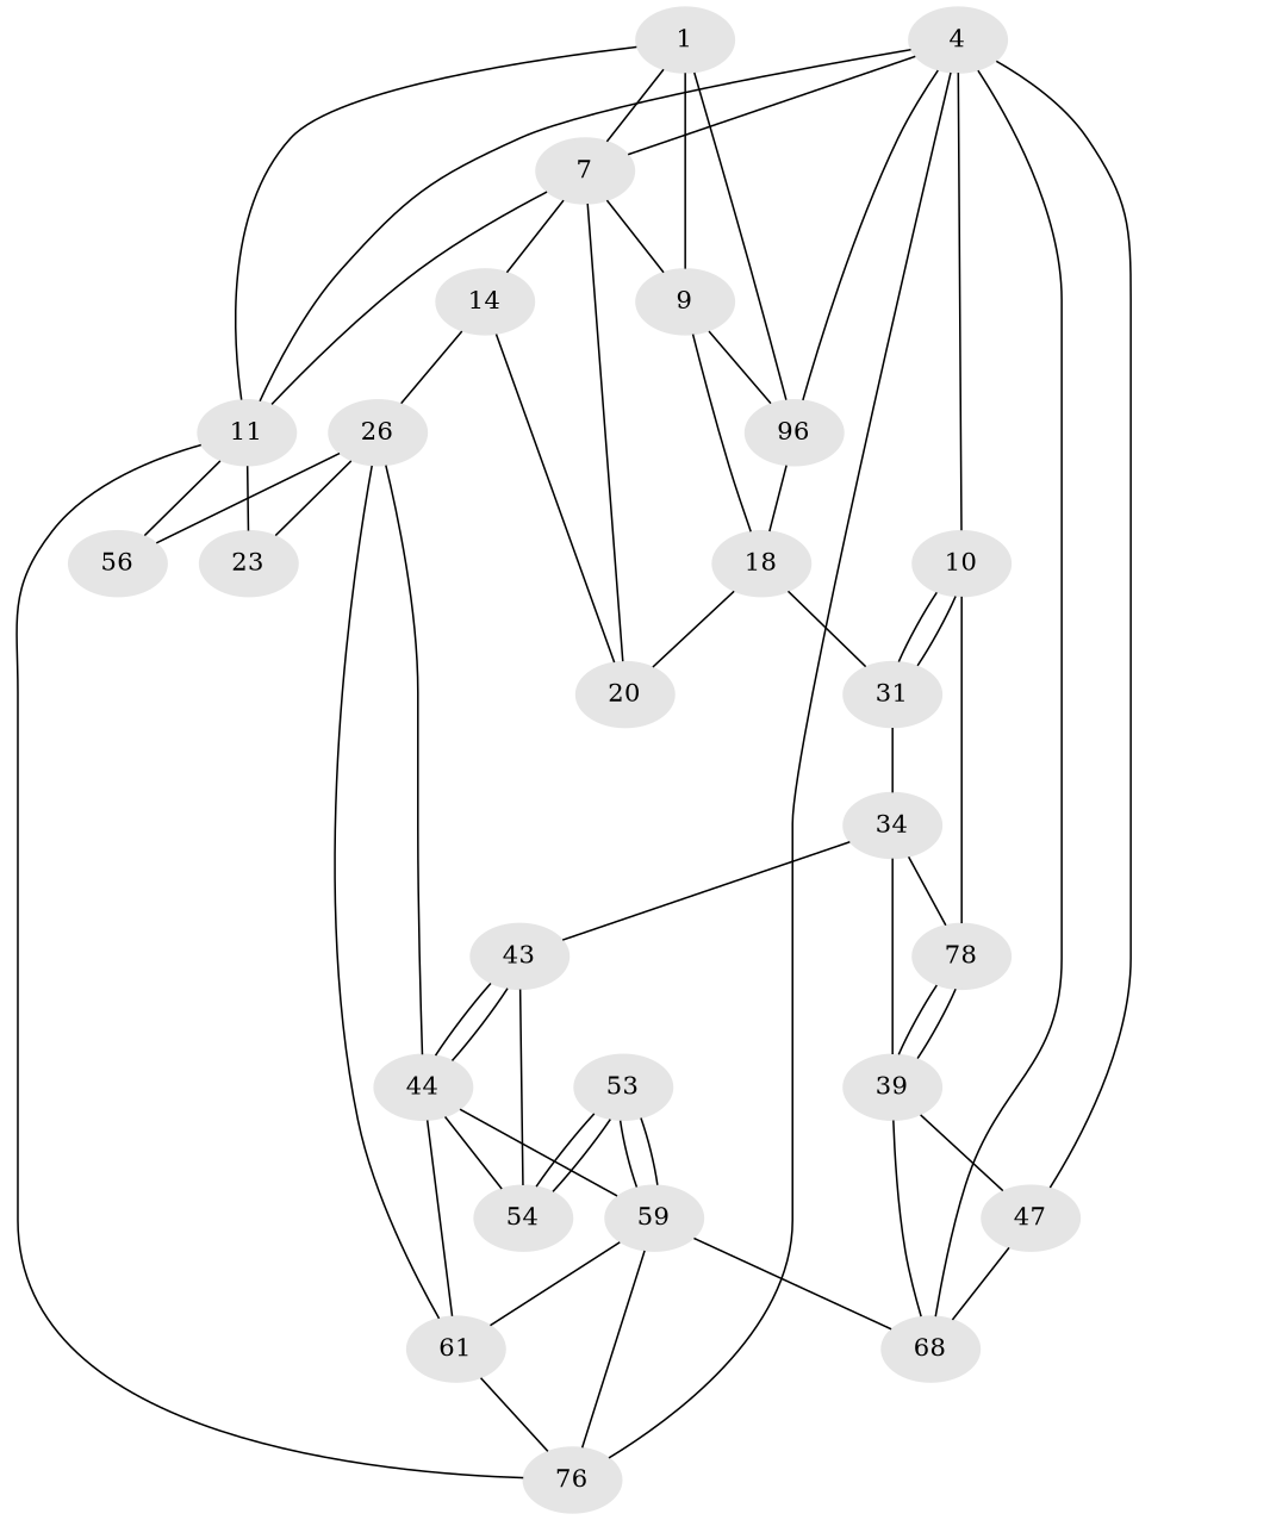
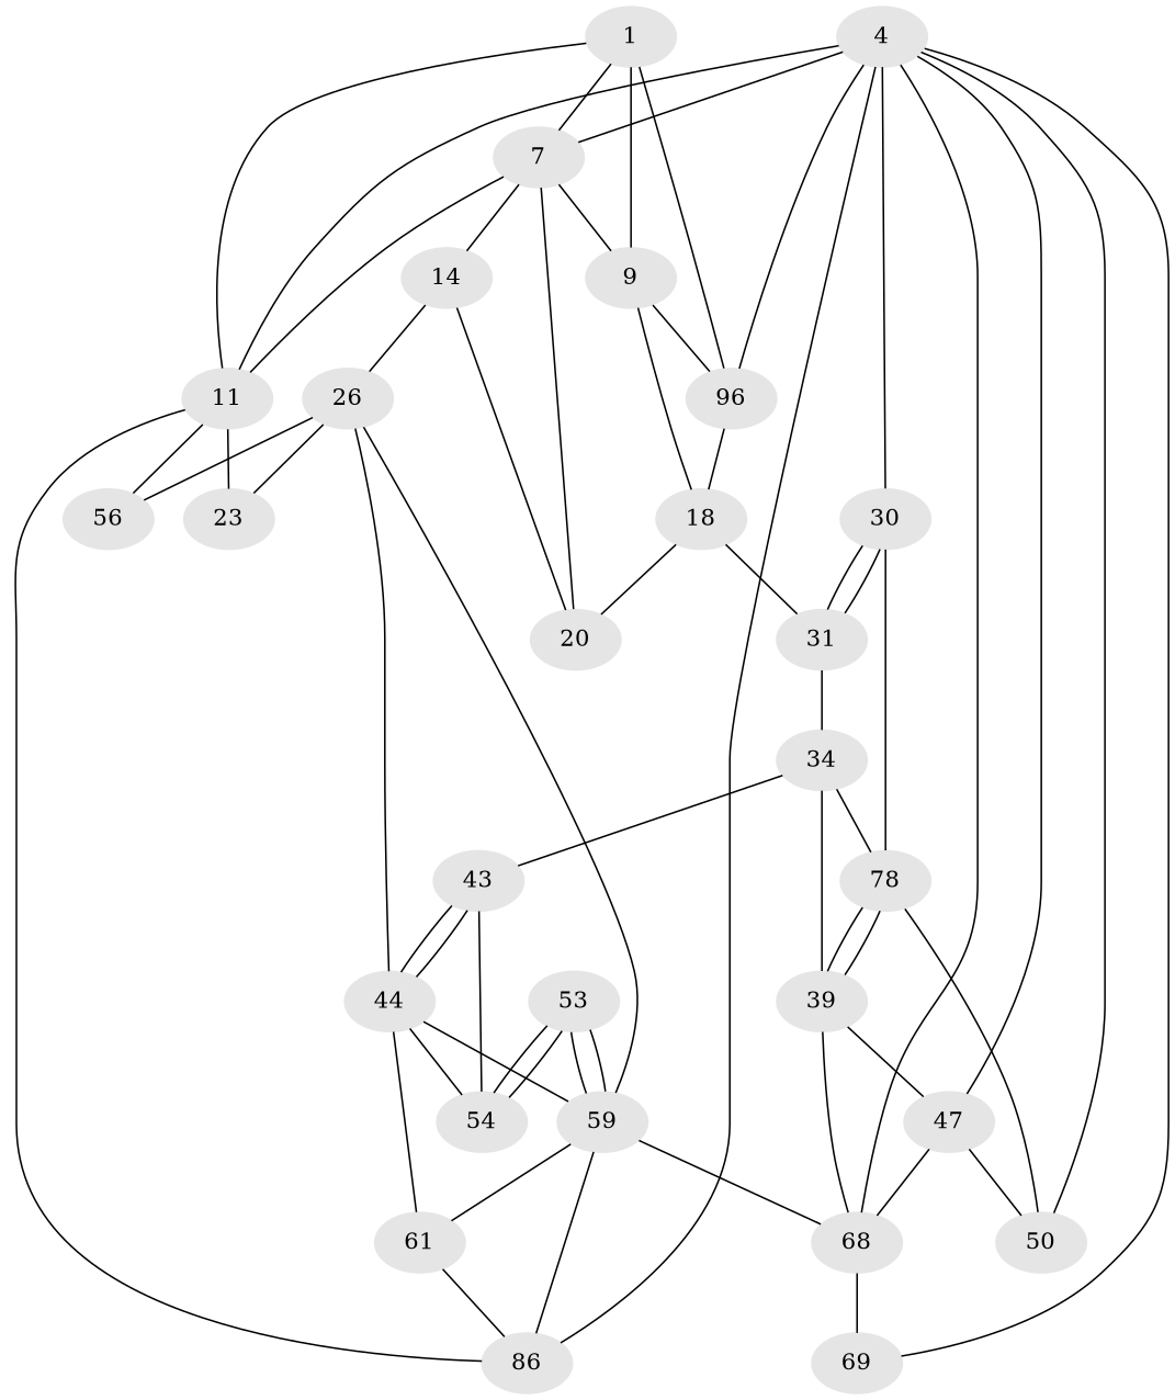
  graph {
    node [color=gray90 style=filled]
    1 [super="+2+6"]
    7 [super="+13+8"]
    9 [super="+17+10"]
    n4 [label=96 super="+23"]
    11 [super="+28+58"]
    4 [super="+5+47+22"]
-   30 [label=10]
+   30
    n8 [label=47 super="+49"]
+   50
    n10 [label=68 super="+68+66"]
-   76 [super="+77"]
+   69
+   76 [super="+77" label=86]
    14 [super="+24"]
    n14 [label=20]
    18 [super="+19+25"]
    n16 [label=23]
    56
    31 [super="+32"]
    n19 [label=78 super="+42"]
    26 [super="+46"]
    44 [super="+57+45"]
    61 [super="+72"]
    34 [super="+37+35"]
    39 [super="+40"]
    43
    54
    59 [super="+62"]
    53
    1 -- 7
    1 -- 9 [weight=2]
    1 -- n4
    1 -- 11
    7 -- 9
    7 -- 11
    7 -- 14 [weight=2]
    7 -- n14
    9 -- n4
    9 -- 18
    n4 -- 18
    11 -- 76
    11 -- n16
    11 -- 56 [weight=2]
    4 -- 7
    4 -- n4
    4 -- 11 [weight=2]
    4 -- 30
    4 -- n8
+   4 -- 50
    4 -- n10
+   4 -- 69
    4 -- 76
    30 -- 31
    30 -- 31
    30 -- n19
+   n8 -- 50
    n8 -- n10
+   n10 -- 69 [weight=2]
    14 -- n14
    14 -- 26
    18 -- n14
    18 -- 31 [weight=2]
    31 -- 34 [weight=2]
+   n19 -- 50
    n19 -- 39
    n19 -- 39
    26 -- n16 [weight=2]
    26 -- 56
    26 -- 44
-   26 -- 61
+   26 -- 59
    44 -- 61
    44 -- 54
    44 -- 59
    61 -- 76
    34 -- n19
    34 -- 39
    34 -- 43
    39 -- n8
    39 -- n10
    43 -- 44
    43 -- 44
    43 -- 54
    59 -- n10
    59 -- 76
    59 -- 61
    53 -- 54
    53 -- 54
    53 -- 59
    53 -- 59
  }
